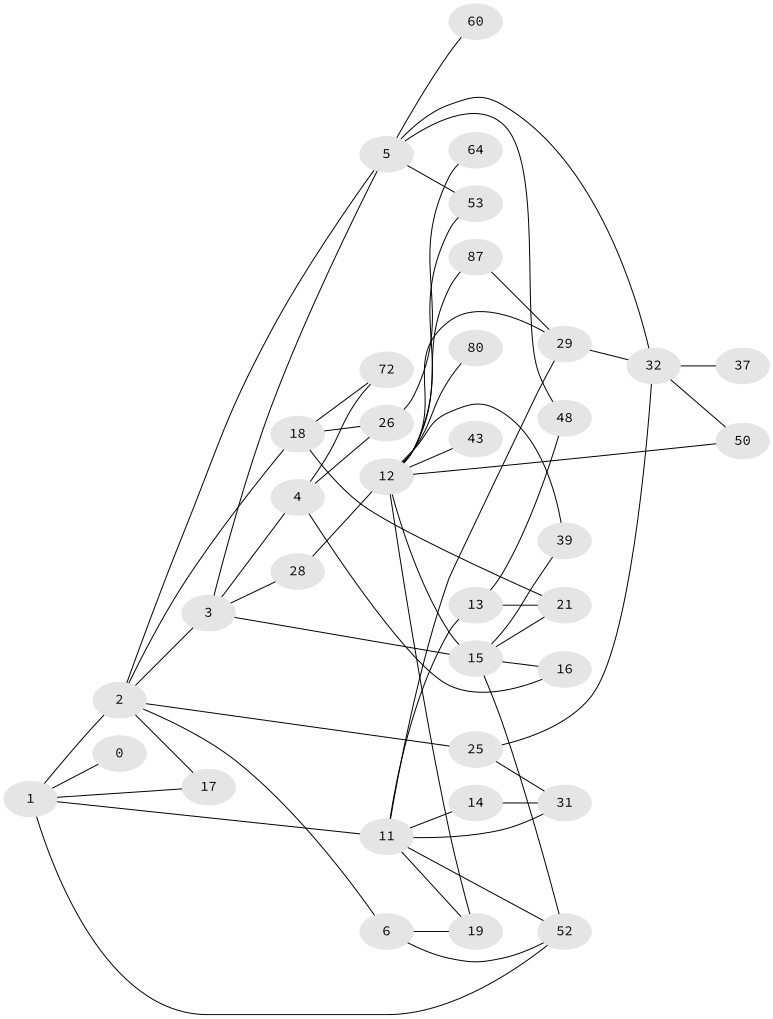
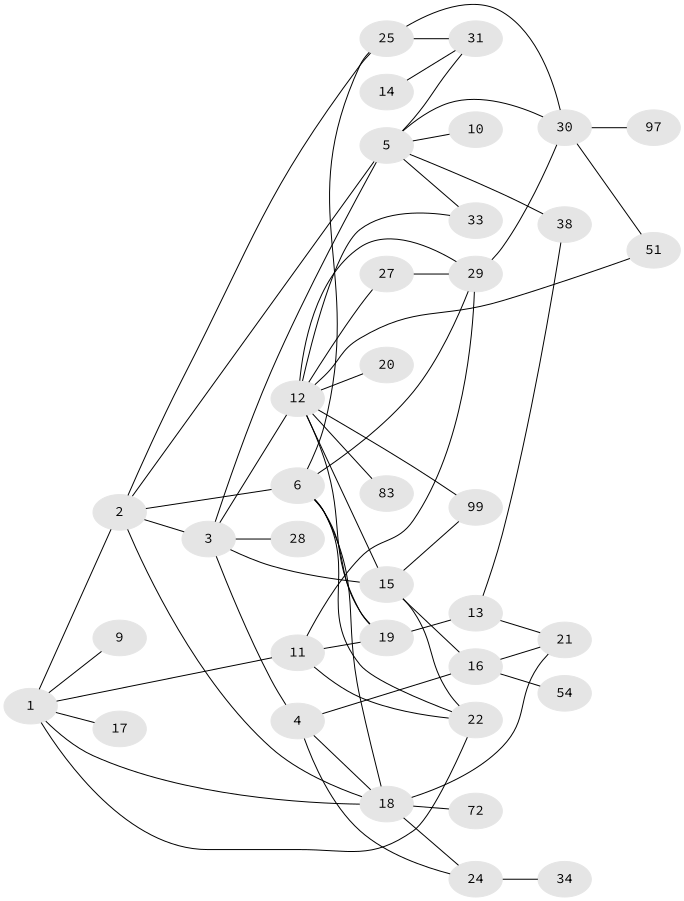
  graph {
    fontname="Source Code Pro"
    rankdir=LR
    node [color=gray90 fontname="Source Code Pro" style=filled]
    edge [fontname="Source Code Pro"]
    1 [super="+60"]
    2 [super="+40"]
-   9 [label=0]
+   9
    11 [super="+23"]
    17 [super="+44"]
    18 [super="+61"]
-   22 [super="+26" label=52]
+   22 [super="+26"]
    3 [super="+8"]
    5 [super="+7"]
    6 [super="+36"]
    25
    19
    29 [super="+57"]
    13 [super="+59"]
    14 [super="+41"]
-   24 [label=26]
+   24
    n17 [label=72 super="+35"]
    21 [super="+46"]
    4 [super="+42"]
    12 [super="+52"]
    15 [super="+33"]
    28
-   10 [super="+47" label=60]
-   30 [super="+48" label=32]
+   10 [super="+47"]
+   30 [super="+48"]
    31 [super="+45"]
-   38 [label=48]
-   53 [super="+55"]
+   38
+   53 [super="+55" label=33]
    16 [super="+49"]
-   20 [super="+58" label=80]
-   27 [label=87]
-   39
-   43
-   50 [super="+51"]
-   34 [super="+56" label=64]
-   37
+   20 [super="+58"]
+   27
+   39 [label=99]
+   43 [label=83]
+   50 [super="+51" label=51]
+   54
+   34 [super="+56"]
+   37 [label=97]
    1 -- 2
    1 -- 9
    1 -- 11
    1 -- 17
+   1 -- 18
    1 -- 22
-   2 -- 17
    2 -- 18
    2 -- 3
    2 -- 5
    2 -- 6
    2 -- 25
    11 -- 22
    11 -- 19
    11 -- 29
-   11 -- 13
-   11 -- 14
+   19 -- 13
    18 -- 24
    18 -- n17
    18 -- 21
    3 -- 5
    3 -- 4
-   28 -- 12
+   3 -- 12
    3 -- 15 [weight=2]
    3 -- 28
    5 -- 10
    5 -- 30
-   11 -- 31
+   5 -- 31
    5 -- 38
    5 -- 53
+   6 -- 18
    6 -- 22
+   6 -- 25
    6 -- 19
+   6 -- 29
    25 -- 30
    25 -- 31
    29 -- 30
    13 -- 21
    13 -- 38
    14 -- 31
    24 -- 34
    4 -- 24
-   4 -- n17
+   4 -- 18
    4 -- 16
    12 -- 19
    12 -- 29
    12 -- 15
    12 -- 53
    12 -- 20
    12 -- 27
    12 -- 39
    12 -- 43
    12 -- 50
    15 -- 22
-   15 -- 21
+   16 -- 21
    15 -- 16
    15 -- 39
    30 -- 50
    30 -- 37
+   16 -- 54
    27 -- 29
  }
